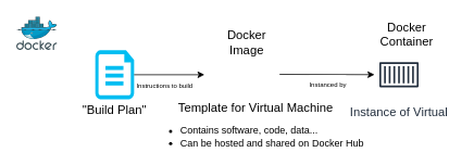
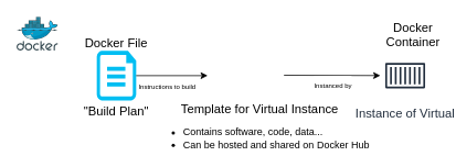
  <mxCell id="0" />
  <mxCell id="1" parent="0" />
  <mxCell id="2" value="" style="aspect=fixed;html=1;points=[];align=center;image;fontSize=12;image=img/lib/mscae/Docker.svg;strokeColor=#6600CC;strokeWidth=2;fillColor=#FFFFFF;" vertex="1" parent="1"><mxGeometry x="20" y="20" width="50" height="41" as="geometry" /></mxCell>
  <mxCell id="3" value="" style="verticalLabelPosition=bottom;html=1;verticalAlign=top;align=center;strokeColor=none;fillColor=#00BEF2;shape=mxgraph.azure.cloud_services_configuration_file;pointerEvents=1;fontSize=15;" vertex="1" parent="1"><mxGeometry x="116.25" y="61" width="47.5" height="60" as="geometry" /></mxCell>
+ <mxCell id="4" value="Docker File" style="text;html=1;strokeColor=none;fillColor=none;align=center;verticalAlign=middle;whiteSpace=wrap;rounded=0;fontSize=15;" vertex="1" parent="1"><mxGeometry x="100" y="41" width="80" height="20" as="geometry" /></mxCell>
  <mxCell id="5" value="" style="endArrow=classic;html=1;fontSize=15;exitX=1;exitY=0.5;exitDx=0;exitDy=0;exitPerimeter=0;" edge="1" parent="1" source="3"><mxGeometry width="50" height="50" relative="1" as="geometry"><mxPoint x="360" y="250" as="sourcePoint" /><mxPoint x="250" y="91" as="targetPoint" /></mxGeometry></mxCell>
  <mxCell id="6" value="&lt;font style=&quot;font-size: 8px&quot;&gt;Instructions to build&lt;/font&gt;" style="edgeLabel;html=1;align=center;verticalAlign=middle;resizable=0;points=[];fontSize=15;" vertex="1" connectable="0" parent="5"><mxGeometry x="0.467" y="-3" relative="1" as="geometry"><mxPoint x="-26.75" y="6" as="offset" /></mxGeometry></mxCell>
  <mxCell id="7" value="" style="shape=image;html=1;verticalAlign=top;verticalLabelPosition=bottom;labelBackgroundColor=#ffffff;imageAspect=0;aspect=fixed;image=https://cdn4.iconfinder.com/data/icons/logos-and-brands/512/97_Docker_logo_logos-128.png;strokeColor=#6600CC;strokeWidth=2;fillColor=#FFFFFF;fontSize=15;" vertex="1" parent="1"><mxGeometry x="283" y="61" width="59" height="59" as="geometry" /></mxCell>
- <mxCell id="8" value="Docker Image" style="text;html=1;strokeColor=none;fillColor=none;align=center;verticalAlign=middle;whiteSpace=wrap;rounded=0;fontSize=15;" vertex="1" parent="1"><mxGeometry x="262" y="41" width="80" height="20" as="geometry" /></mxCell>
- <mxCell id="9" value="Template for Virtual Machine&lt;br&gt;&lt;div style=&quot;text-align: left ; font-size: 12px&quot;&gt;&lt;ul&gt;&lt;li&gt;&lt;span&gt;Contains software, code, data...&lt;/span&gt;&lt;/li&gt;&lt;li&gt;&lt;font style=&quot;font-size: 12px&quot;&gt;&lt;div style=&quot;text-align: left&quot;&gt;&lt;span style=&quot;font-size: 12px&quot;&gt;Can be hosted and shared on Docker Hub&lt;/span&gt;&lt;/div&gt;&lt;/font&gt;&lt;/li&gt;&lt;/ul&gt;&lt;/div&gt;" style="text;html=1;strokeColor=none;fillColor=none;align=center;verticalAlign=middle;whiteSpace=wrap;rounded=0;fontSize=15;" vertex="1" parent="1"><mxGeometry x="177.75" y="135" width="269.5" height="45" as="geometry" /></mxCell>
+ <mxCell id="9" value="Template for Virtual Instance&lt;br&gt;&lt;div style=&quot;text-align: left ; font-size: 12px&quot;&gt;&lt;ul&gt;&lt;li&gt;&lt;span&gt;Contains software, code, data...&lt;/span&gt;&lt;/li&gt;&lt;li&gt;&lt;font style=&quot;font-size: 12px&quot;&gt;&lt;div style=&quot;text-align: left&quot;&gt;&lt;span style=&quot;font-size: 12px&quot;&gt;Can be hosted and shared on Docker Hub&lt;/span&gt;&lt;/div&gt;&lt;/font&gt;&lt;/li&gt;&lt;/ul&gt;&lt;/div&gt;" style="text;html=1;strokeColor=none;fillColor=none;align=center;verticalAlign=middle;whiteSpace=wrap;rounded=0;fontSize=15;" vertex="1" parent="1"><mxGeometry x="177.75" y="135" width="269.5" height="45" as="geometry" /></mxCell>
  <mxCell id="10" value="&quot;Build Plan&quot;" style="text;html=1;strokeColor=none;fillColor=none;align=center;verticalAlign=middle;whiteSpace=wrap;rounded=0;fontSize=15;" vertex="1" parent="1"><mxGeometry x="95" y="110" width="90" height="45" as="geometry" /></mxCell>
  <mxCell id="11" value="&lt;span style=&quot;font-size: 15px&quot;&gt;Instance of Virtual&lt;/span&gt;" style="outlineConnect=0;fontColor=#232F3E;gradientColor=none;strokeColor=#232F3E;fillColor=#ffffff;dashed=0;verticalLabelPosition=bottom;verticalAlign=top;align=center;html=1;fontSize=12;fontStyle=0;aspect=fixed;shape=mxgraph.aws4.resourceIcon;resIcon=mxgraph.aws4.container_1;" vertex="1" parent="1"><mxGeometry x="458.25" y="61" width="60" height="60" as="geometry" /></mxCell>
  <mxCell id="12" value="" style="endArrow=classic;html=1;fontSize=15;exitX=1;exitY=0.5;exitDx=0;exitDy=0;" edge="1" parent="1" source="7" target="11"><mxGeometry width="50" height="50" relative="1" as="geometry"><mxPoint x="173.75" y="101" as="sourcePoint" /><mxPoint x="260" y="101" as="targetPoint" /></mxGeometry></mxCell>
  <mxCell id="13" value="&lt;font style=&quot;font-size: 8px&quot;&gt;Instanced by&lt;/font&gt;" style="edgeLabel;html=1;align=center;verticalAlign=middle;resizable=0;points=[];fontSize=15;" vertex="1" connectable="0" parent="12"><mxGeometry x="0.467" y="-3" relative="1" as="geometry"><mxPoint x="-26.75" y="6" as="offset" /></mxGeometry></mxCell>
  <mxCell id="14" value="Docker Container" style="text;html=1;strokeColor=none;fillColor=none;align=center;verticalAlign=middle;whiteSpace=wrap;rounded=0;fontSize=15;" vertex="1" parent="1"><mxGeometry x="478" y="31" width="40" height="20" as="geometry" /></mxCell>
